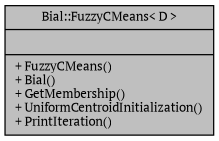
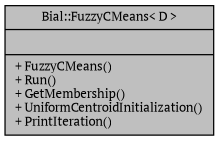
  digraph {
    fontname="PT Serif"
-   n1 [color=black fillcolor=grey75 fontcolor=black fontname="PT Serif" fontsize=10 height=0.2 label="{Bial::FuzzyCMeans\< D \>\n||+ FuzzyCMeans()\l+ Bial()\l+ GetMembership()\l+ UniformCentroidInitialization()\l+ PrintIteration()\l}" shape=record style=filled width=0.4]
+   n1 [color=black fillcolor=grey75 fontcolor=black fontname="PT Serif" fontsize=10 height=0.2 label="{Bial::FuzzyCMeans\< D \>\n||+ FuzzyCMeans()\l+ Run()\l+ GetMembership()\l+ UniformCentroidInitialization()\l+ PrintIteration()\l}" shape=record style=filled width=0.4]
  }
